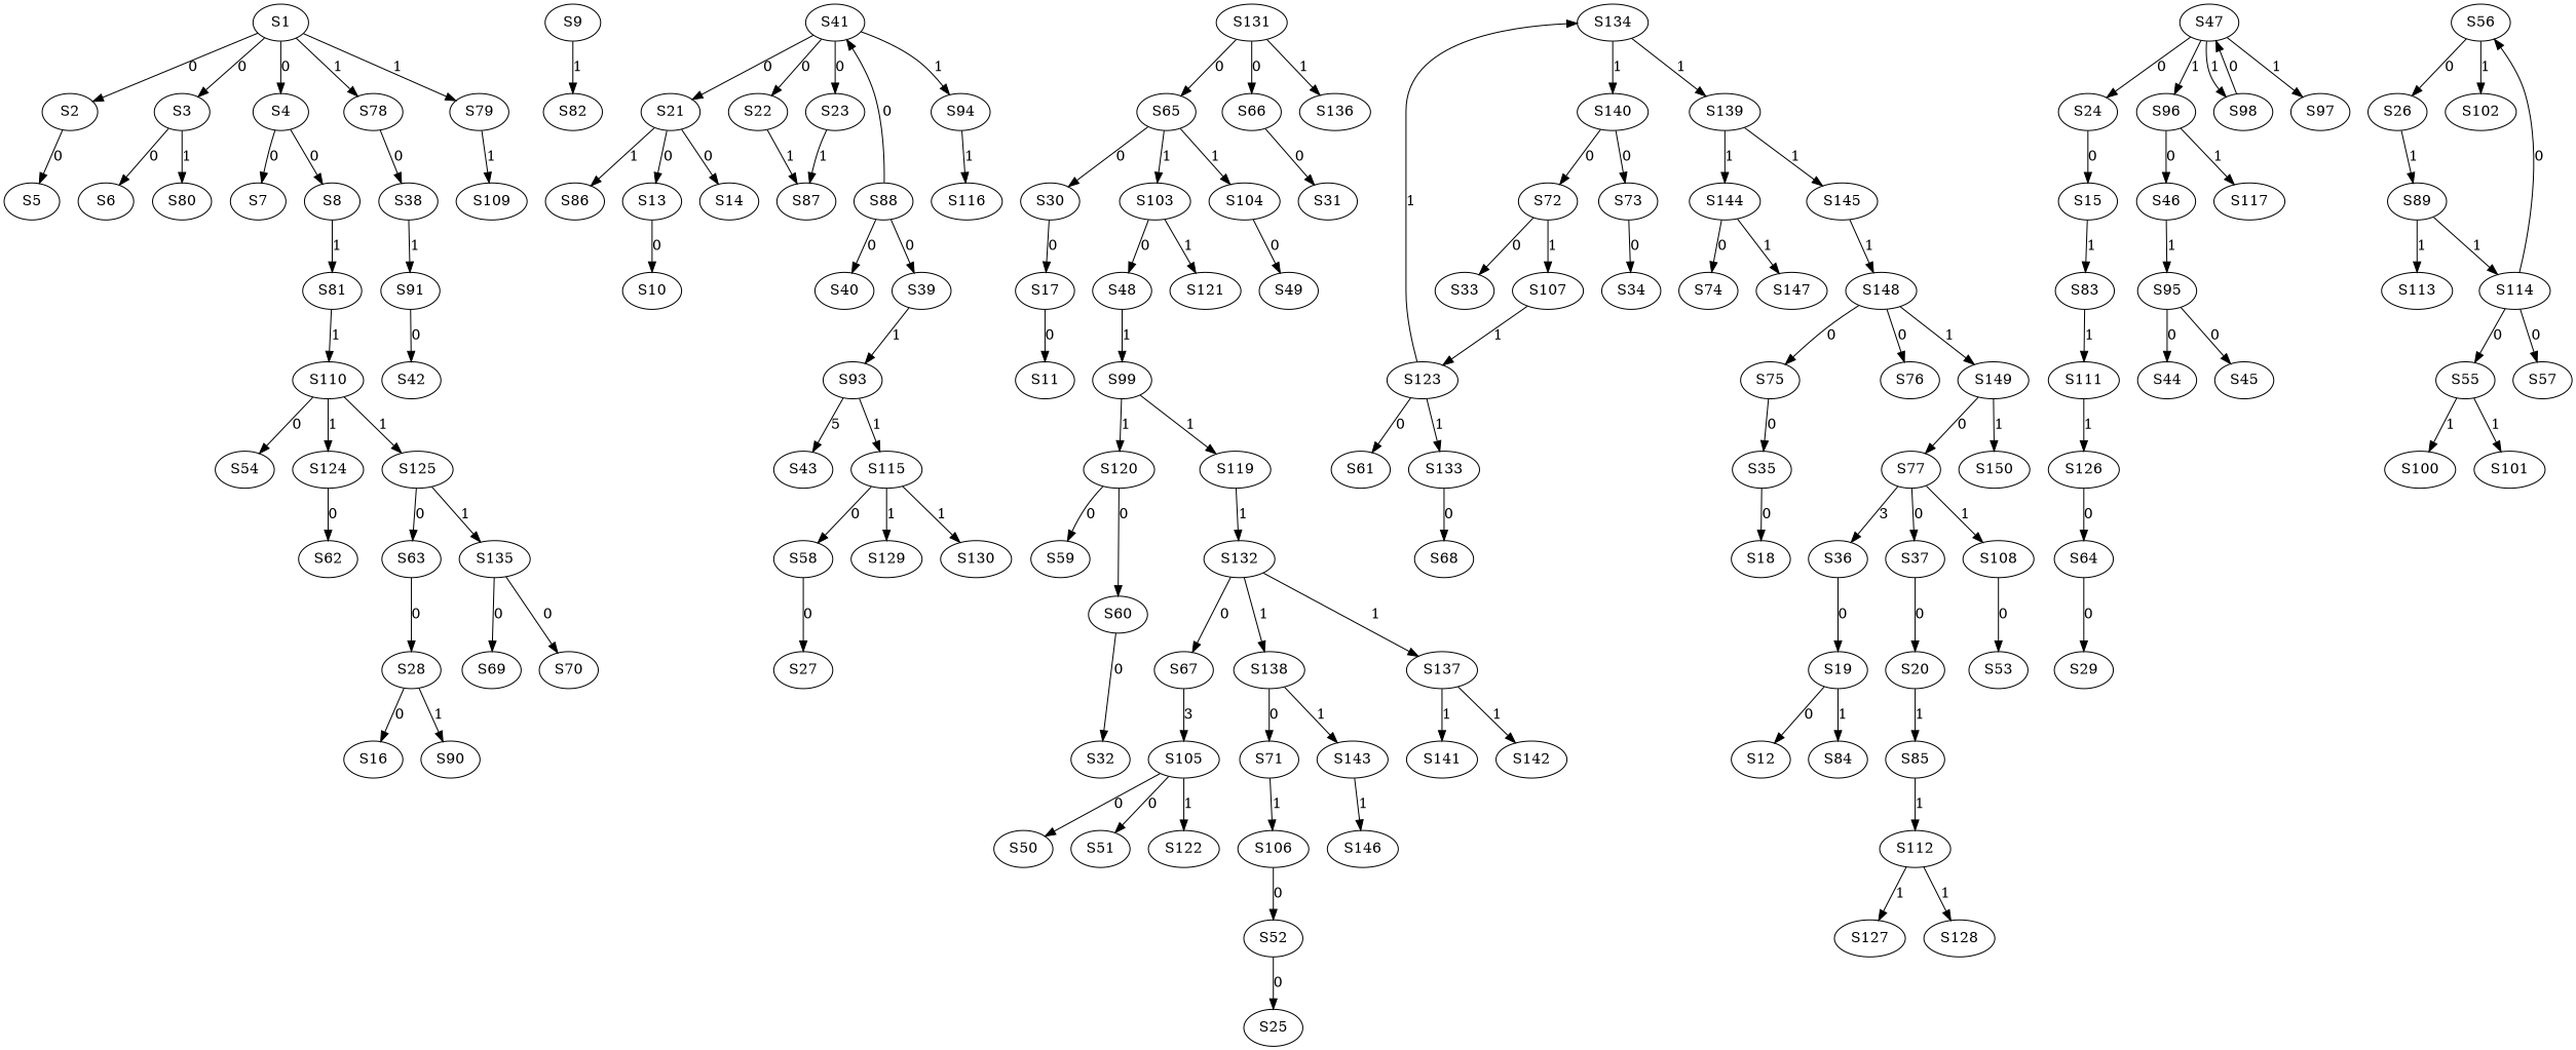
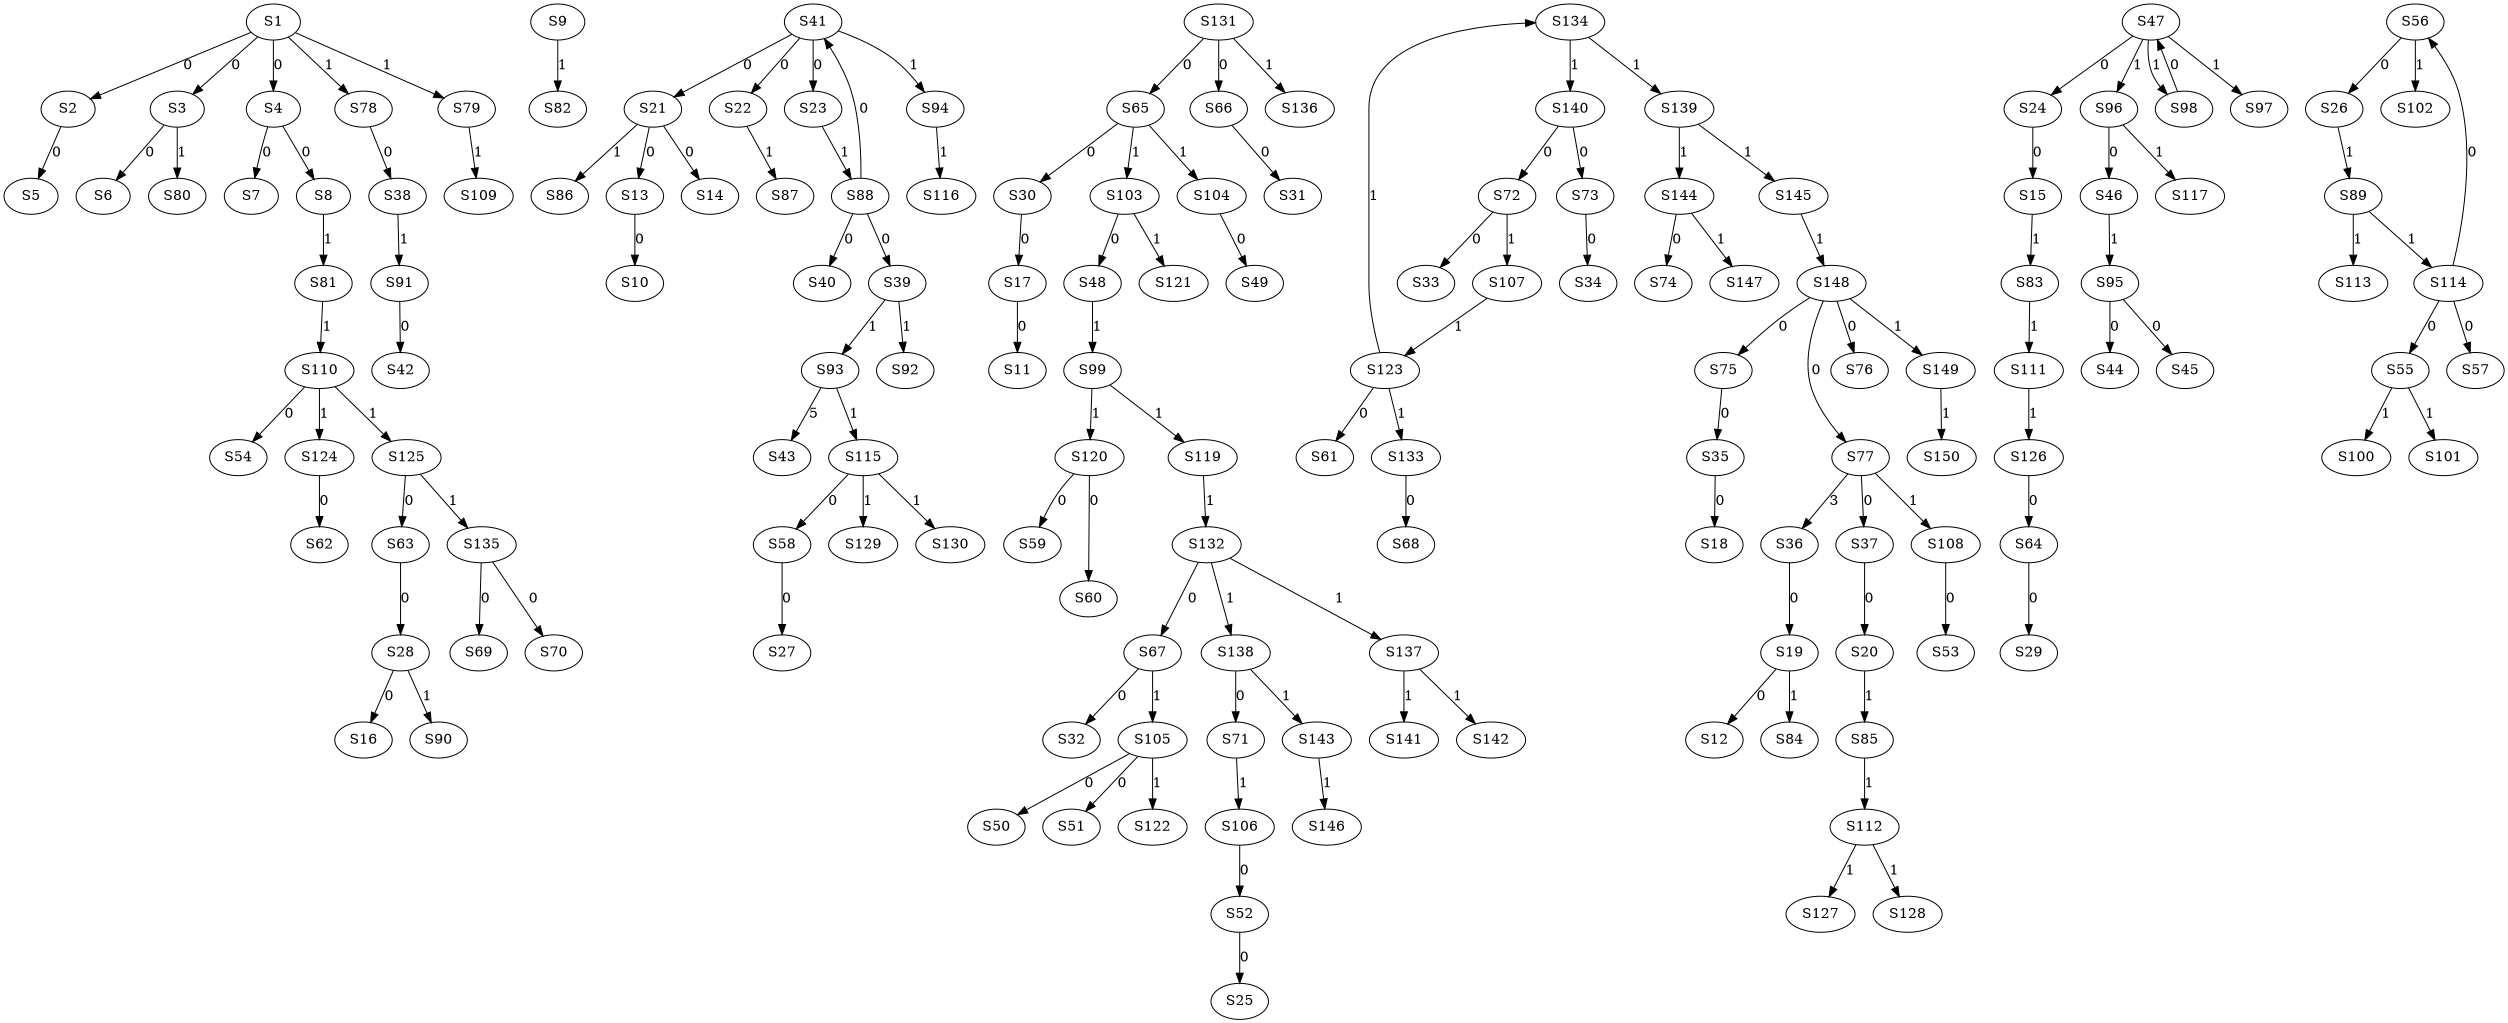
  strict digraph {
    S1
    S2
    S3
    S4
    S78
    S79
    S5
    S6
    S80
    S7
    S8
    S38
    S109
    S81
    S9
    S82
    S110
    S13
    S10
    S17
    S11
    S19
    S12
    S84
    S21
    S14
    S86
    S24
    S15
    S83
    S111
    S28
    S16
    S90
    S30
    S35
    S18
    S36
    S37
    S20
    S85
    S112
    S41
    S22
    S23
    S94
    S87
    S88
    S116
    S39
    S40
    S47
    S96
    S98
    S97
    S46
    S117
    S52
    S25
    S56
    S26
    S102
    S89
    S114
    S113
    S58
    S27
    S63
    S64
    S29
    S65
    S103
    S104
    S48
    S121
    S49
    S66
    S31
    S67
    S32
    S105
    S50
    S51
    S122
    S72
    S33
    S107
    S123
    S73
    S34
    S75
    S77
    S108
    S53
    S91
    S42
    S93
+   S92
    S43
    S115
    S129
    S130
    S95
    S44
    S45
    S99
    S120
    S119
    S106
    S54
    S124
    S125
    S62
    S135
    S55
    S57
    S100
    S101
    S59
    S60
    S61
    S133
    S134
    S68
    S140
    S139
    S69
    S70
    S126
    S131
    S136
    S132
    S138
    S137
    S71
    S143
    S141
    S142
    S146
    S144
    S74
    S147
    S148
    S76
    S149
    S150
    S127
    S128
    S145
    S1 -> S2 [label=0]
    S1 -> S3 [label=0]
    S1 -> S4 [label=0]
    S1 -> S78 [label=1]
    S1 -> S79 [label=1]
    S2 -> S5 [label=0]
    S3 -> S6 [label=0]
    S3 -> S80 [label=1]
    S4 -> S7 [label=0]
    S4 -> S8 [label=0]
    S78 -> S38 [label=0]
    S79 -> S109 [label=1]
    S8 -> S81 [label=1]
    S38 -> S91 [label=1]
    S81 -> S110 [label=1]
    S9 -> S82 [label=1]
    S110 -> S54 [label=0]
    S110 -> S124 [label=1]
    S110 -> S125 [label=1]
    S13 -> S10 [label=0]
    S17 -> S11 [label=0]
    S19 -> S12 [label=0]
    S19 -> S84 [label=1]
    S21 -> S13 [label=0]
    S21 -> S14 [label=0]
    S21 -> S86 [label=1]
    S24 -> S15 [label=0]
    S15 -> S83 [label=1]
    S83 -> S111 [label=1]
    S111 -> S126 [label=1]
    S28 -> S16 [label=0]
    S28 -> S90 [label=1]
    S30 -> S17 [label=0]
    S35 -> S18 [label=0]
    S36 -> S19 [label=0]
    S37 -> S20 [label=0]
    S20 -> S85 [label=1]
    S85 -> S112 [label=1]
    S112 -> S127 [label=1]
    S112 -> S128 [label=1]
    S41 -> S21 [label=0]
    S41 -> S22 [label=0]
    S41 -> S23 [label=0]
    S41 -> S94 [label=1]
    S22 -> S87 [label=1]
-   S23 -> S87 [label=1]
+   S23 -> S88 [label=1]
    S94 -> S116 [label=1]
    S88 -> S41 [label=0]
    S88 -> S39 [label=0]
    S88 -> S40 [label=0]
    S39 -> S93 [label=1]
+   S39 -> S92 [label=1]
    S47 -> S24 [label=0]
    S47 -> S96 [label=1]
    S47 -> S98 [label=1]
    S47 -> S97 [label=1]
    S96 -> S46 [label=0]
    S96 -> S117 [label=1]
    S98 -> S47 [label=0]
    S46 -> S95 [label=1]
    S52 -> S25 [label=0]
    S56 -> S26 [label=0]
    S56 -> S102 [label=1]
    S26 -> S89 [label=1]
    S89 -> S114 [label=1]
    S89 -> S113 [label=1]
    S114 -> S56 [label=0]
    S114 -> S55 [label=0]
    S114 -> S57 [label=0]
    S58 -> S27 [label=0]
    S63 -> S28 [label=0]
    S64 -> S29 [label=0]
    S65 -> S30 [label=0]
    S65 -> S103 [label=1]
    S65 -> S104 [label=1]
    S103 -> S48 [label=0]
    S103 -> S121 [label=1]
    S104 -> S49 [label=0]
    S48 -> S99 [label=1]
    S66 -> S31 [label=0]
-   S60 -> S32 [label=0]
-   S67 -> S105 [label=3]
+   S67 -> S32 [label=0]
+   S67 -> S105 [label=1]
    S105 -> S50 [label=0]
    S105 -> S51 [label=0]
    S105 -> S122 [label=1]
    S72 -> S33 [label=0]
    S72 -> S107 [label=1]
    S107 -> S123 [label=1]
    S123 -> S61 [label=0]
    S123 -> S133 [label=1]
    S123 -> S134 [label=1]
    S73 -> S34 [label=0]
    S75 -> S35 [label=0]
    S77 -> S36 [label=3]
    S77 -> S37 [label=0]
    S77 -> S108 [label=1]
    S108 -> S53 [label=0]
    S91 -> S42 [label=0]
    S93 -> S43 [label=5]
    S93 -> S115 [label=1]
    S115 -> S58 [label=0]
    S115 -> S129 [label=1]
    S115 -> S130 [label=1]
    S95 -> S44 [label=0]
    S95 -> S45 [label=0]
    S99 -> S120 [label=1]
    S99 -> S119 [label=1]
    S120 -> S59 [label=0]
    S120 -> S60 [label=0]
    S119 -> S132 [label=1]
    S106 -> S52 [label=0]
    S124 -> S62 [label=0]
    S125 -> S63 [label=0]
    S125 -> S135 [label=1]
    S135 -> S69 [label=0]
    S135 -> S70 [label=0]
    S55 -> S100 [label=1]
    S55 -> S101 [label=1]
    S133 -> S68 [label=0]
    S134 -> S140 [label=1]
    S134 -> S139 [label=1]
    S140 -> S72 [label=0]
    S140 -> S73 [label=0]
    S139 -> S144 [label=1]
    S139 -> S145 [label=1]
    S126 -> S64 [label=0]
    S131 -> S65 [label=0]
    S131 -> S66 [label=0]
    S131 -> S136 [label=1]
    S132 -> S67 [label=0]
    S132 -> S138 [label=1]
    S132 -> S137 [label=1]
    S138 -> S71 [label=0]
    S138 -> S143 [label=1]
    S137 -> S141 [label=1]
    S137 -> S142 [label=1]
    S71 -> S106 [label=1]
    S143 -> S146 [label=1]
    S144 -> S74 [label=0]
    S144 -> S147 [label=1]
    S148 -> S75 [label=0]
    S148 -> S76 [label=0]
    S148 -> S149 [label=1]
-   S149 -> S77 [label=0]
+   S148 -> S77 [label=0]
    S149 -> S150 [label=1]
    S145 -> S148 [label=1]
  }
